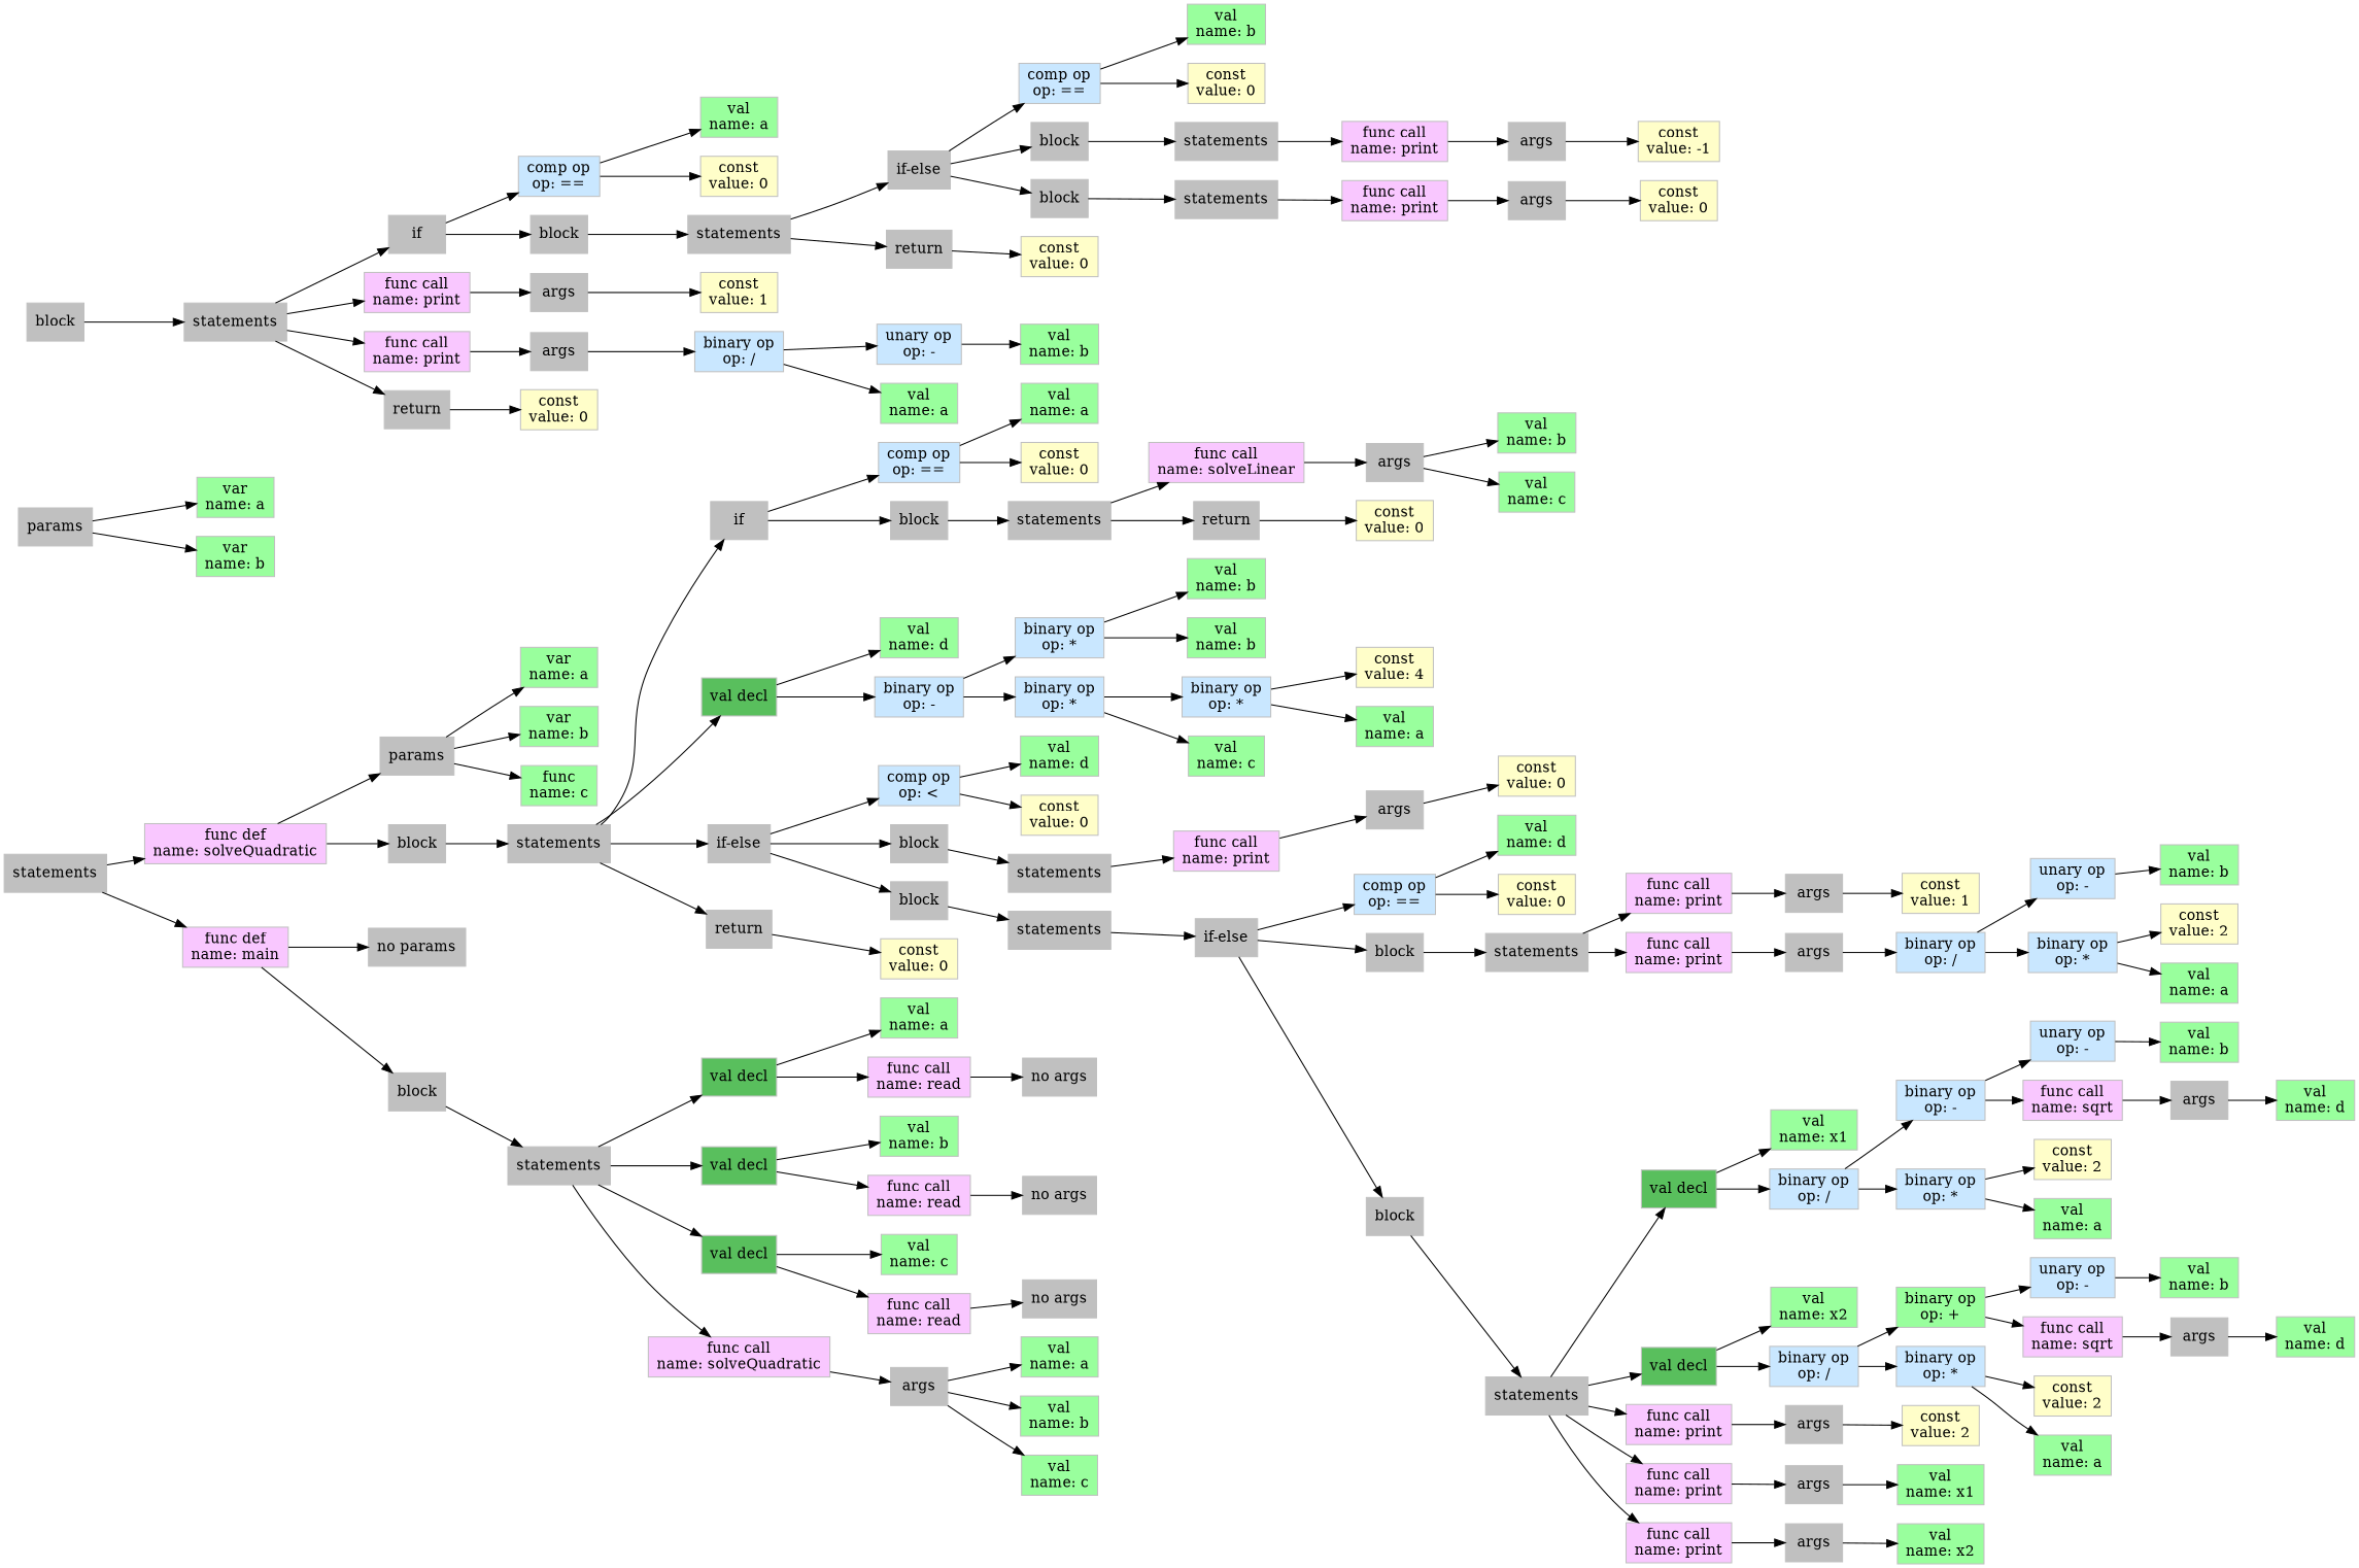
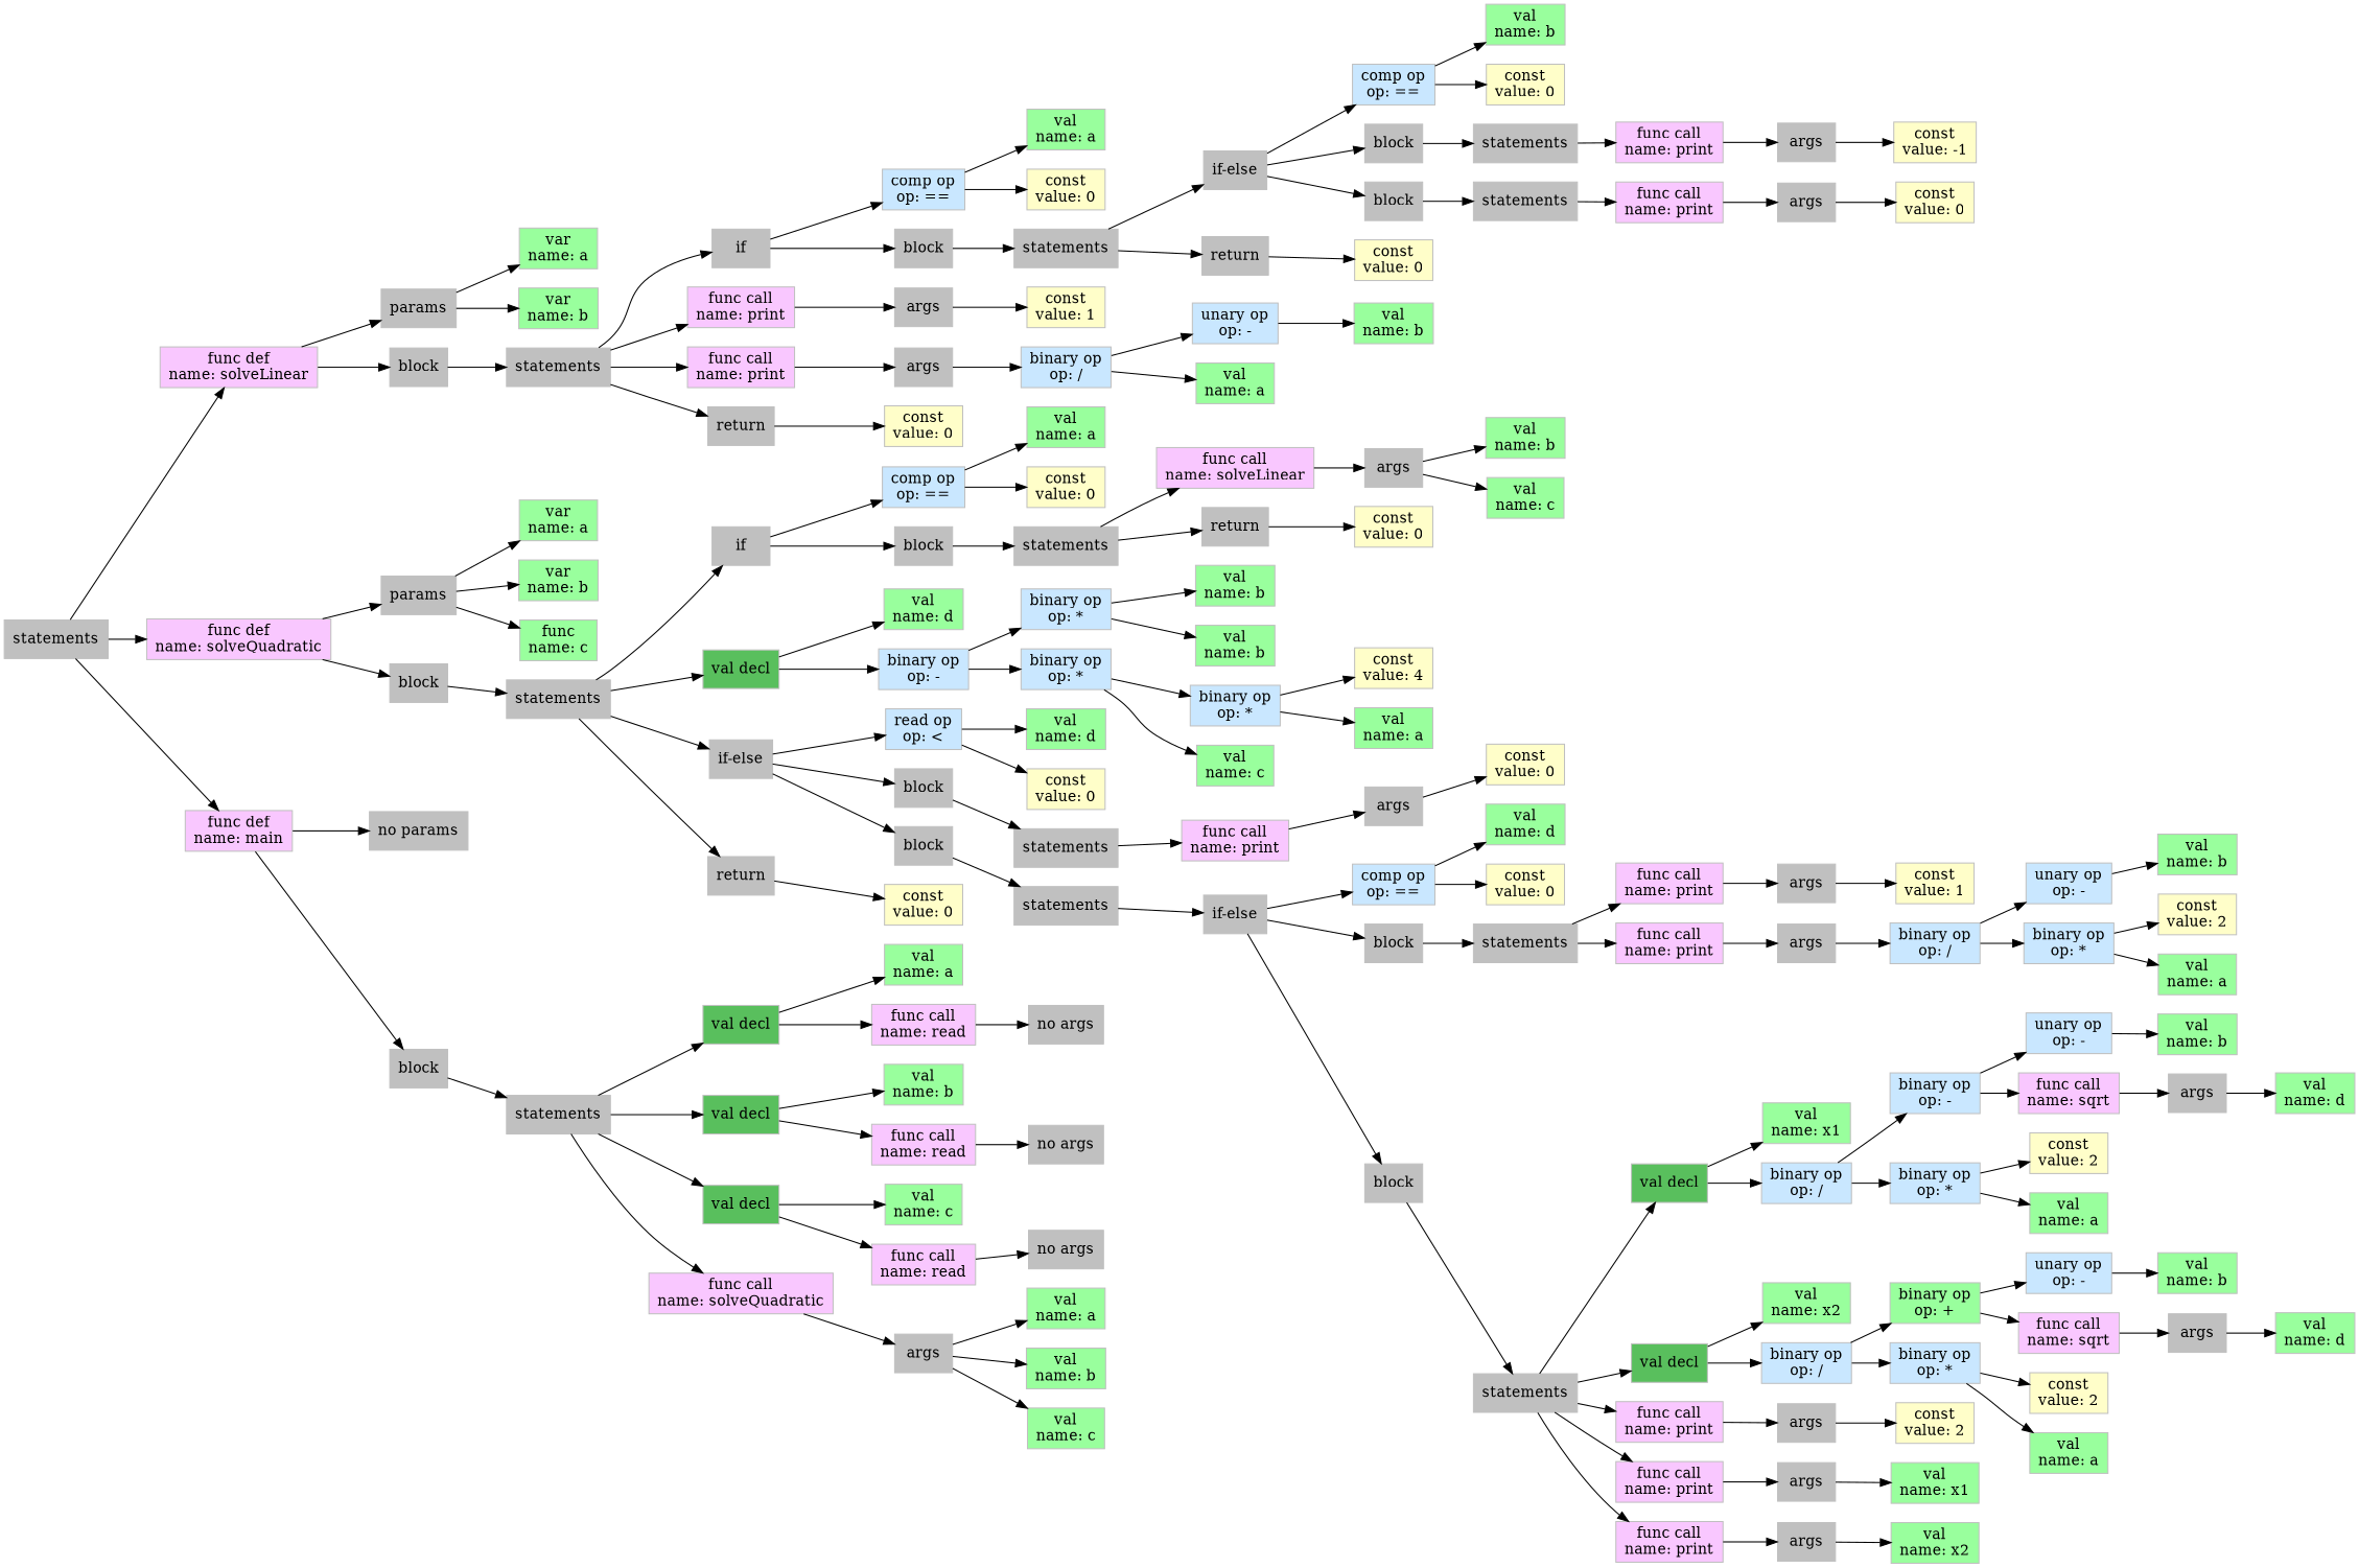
  digraph {
    rankdir=LR
    node [color=grey fillcolor=grey shape=box style=filled]
    n1 [label=statements]
+   n2 [fillcolor="#F9C7FF" label="func def\nname: solveLinear"]
    n3 [fillcolor="#F9C7FF" label="func def\nname: solveQuadratic"]
    n4 [fillcolor="#F9C7FF" label="func def\nname: main"]
    n5 [label=params]
    n6 [label=block]
    n7 [label=params]
    n8 [label=block]
    n9 [label="no params"]
    n10 [label=block]
    n11 [fillcolor="#99FF9D" label="var\nname: a"]
    n12 [fillcolor="#99FF9D" label="var\nname: b"]
    n13 [label=statements]
    n14 [label=if]
    n15 [fillcolor="#F9C7FF" label="func call\nname: print"]
    n16 [fillcolor="#F9C7FF" label="func call\nname: print"]
    n17 [label=return]
    n18 [fillcolor="#C9E7FF" label="comp op\nop: =="]
    n19 [label=block]
    n20 [label=args]
    n21 [label=args]
    n22 [fillcolor="#FFFEC9" label="const\nvalue: 0"]
    n23 [fillcolor="#99FF9D" label="val\nname: a"]
    n24 [fillcolor="#FFFEC9" label="const\nvalue: 0"]
    n25 [label=statements]
    n26 [label="if-else"]
    n27 [label=return]
    n28 [fillcolor="#C9E7FF" label="comp op\nop: =="]
    n29 [label=block]
    n30 [label=block]
    n31 [fillcolor="#FFFEC9" label="const\nvalue: 0"]
    n32 [fillcolor="#99FF9D" label="val\nname: b"]
    n33 [fillcolor="#FFFEC9" label="const\nvalue: 0"]
    n34 [label=statements]
    n35 [label=statements]
    n36 [fillcolor="#F9C7FF" label="func call\nname: print"]
    n37 [label=args]
    n38 [fillcolor="#FFFEC9" label="const\nvalue: -1"]
    n39 [fillcolor="#F9C7FF" label="func call\nname: print"]
    n40 [label=args]
    n41 [fillcolor="#FFFEC9" label="const\nvalue: 0"]
    n42 [fillcolor="#FFFEC9" label="const\nvalue: 1"]
    n43 [fillcolor="#C9E7FF" label="binary op\nop: /"]
    n44 [fillcolor="#C9E7FF" label="unary op\nop: -"]
    n45 [fillcolor="#99FF9D" label="val\nname: a"]
    n46 [fillcolor="#99FF9D" label="val\nname: b"]
    n47 [fillcolor="#99FF9D" label="var\nname: a"]
    n48 [fillcolor="#99FF9D" label="var\nname: b"]
    n49 [fillcolor="#99FF9D" label="func\nname: c"]
    n50 [label=statements]
    n51 [label=if]
    n52 [fillcolor="#59BF5D" label="val decl"]
    n53 [label="if-else"]
    n54 [label=return]
    n55 [fillcolor="#C9E7FF" label="comp op\nop: =="]
    n56 [label=block]
    n57 [fillcolor="#99FF9D" label="val\nname: d"]
    n58 [fillcolor="#C9E7FF" label="binary op\nop: -"]
-   n59 [fillcolor="#C9E7FF" label="comp op\nop: <"]
+   n59 [fillcolor="#C9E7FF" label="read op\nop: <"]
    n60 [label=block]
    n61 [label=block]
    n62 [fillcolor="#FFFEC9" label="const\nvalue: 0"]
    n63 [fillcolor="#99FF9D" label="val\nname: a"]
    n64 [fillcolor="#FFFEC9" label="const\nvalue: 0"]
    n65 [label=statements]
    n66 [fillcolor="#F9C7FF" label="func call\nname: solveLinear"]
    n67 [label=return]
    n68 [label=args]
    n69 [fillcolor="#FFFEC9" label="const\nvalue: 0"]
    n70 [fillcolor="#99FF9D" label="val\nname: b"]
    n71 [fillcolor="#99FF9D" label="val\nname: c"]
    n72 [fillcolor="#C9E7FF" label="binary op\nop: *"]
    n73 [fillcolor="#C9E7FF" label="binary op\nop: *"]
    n74 [fillcolor="#99FF9D" label="val\nname: b"]
    n75 [fillcolor="#99FF9D" label="val\nname: b"]
    n76 [fillcolor="#C9E7FF" label="binary op\nop: *"]
    n77 [fillcolor="#99FF9D" label="val\nname: c"]
    n78 [fillcolor="#FFFEC9" label="const\nvalue: 4"]
    n79 [fillcolor="#99FF9D" label="val\nname: a"]
    n80 [fillcolor="#99FF9D" label="val\nname: d"]
    n81 [fillcolor="#FFFEC9" label="const\nvalue: 0"]
    n82 [label=statements]
    n83 [label=statements]
    n84 [fillcolor="#F9C7FF" label="func call\nname: print"]
    n85 [label=args]
    n86 [fillcolor="#FFFEC9" label="const\nvalue: 0"]
    n87 [label="if-else"]
    n88 [fillcolor="#C9E7FF" label="comp op\nop: =="]
    n89 [label=block]
    n90 [label=block]
    n91 [fillcolor="#99FF9D" label="val\nname: d"]
    n92 [fillcolor="#FFFEC9" label="const\nvalue: 0"]
    n93 [label=statements]
    n94 [label=statements]
    n95 [fillcolor="#F9C7FF" label="func call\nname: print"]
    n96 [fillcolor="#F9C7FF" label="func call\nname: print"]
    n97 [label=args]
    n98 [label=args]
    n99 [fillcolor="#FFFEC9" label="const\nvalue: 1"]
    n100 [fillcolor="#C9E7FF" label="binary op\nop: /"]
    n101 [fillcolor="#C9E7FF" label="unary op\nop: -"]
    n102 [fillcolor="#C9E7FF" label="binary op\nop: *"]
    n103 [fillcolor="#99FF9D" label="val\nname: b"]
    n104 [fillcolor="#FFFEC9" label="const\nvalue: 2"]
    n105 [fillcolor="#99FF9D" label="val\nname: a"]
    n106 [fillcolor="#59BF5D" label="val decl"]
    n107 [fillcolor="#59BF5D" label="val decl"]
    n108 [fillcolor="#F9C7FF" label="func call\nname: print"]
    n109 [fillcolor="#F9C7FF" label="func call\nname: print"]
    n110 [fillcolor="#F9C7FF" label="func call\nname: print"]
    n111 [fillcolor="#99FF9D" label="val\nname: x1"]
    n112 [fillcolor="#C9E7FF" label="binary op\nop: /"]
    n113 [fillcolor="#99FF9D" label="val\nname: x2"]
    n114 [fillcolor="#C9E7FF" label="binary op\nop: /"]
    n115 [label=args]
    n116 [label=args]
    n117 [label=args]
    n118 [fillcolor="#C9E7FF" label="binary op\nop: -"]
    n119 [fillcolor="#C9E7FF" label="binary op\nop: *"]
    n120 [fillcolor="#C9E7FF" label="unary op\nop: -"]
    n121 [fillcolor="#F9C7FF" label="func call\nname: sqrt"]
    n122 [fillcolor="#FFFEC9" label="const\nvalue: 2"]
    n123 [fillcolor="#99FF9D" label="val\nname: a"]
    n124 [fillcolor="#99FF9D" label="val\nname: b"]
    n125 [label=args]
    n126 [fillcolor="#99FF9D" label="val\nname: d"]
    n127 [fillcolor="#99FF9D" label="binary op\nop: +"]
    n128 [fillcolor="#C9E7FF" label="binary op\nop: *"]
    n129 [fillcolor="#C9E7FF" label="unary op\nop: -"]
    n130 [fillcolor="#F9C7FF" label="func call\nname: sqrt"]
    n131 [fillcolor="#FFFEC9" label="const\nvalue: 2"]
    n132 [fillcolor="#99FF9D" label="val\nname: a"]
    n133 [fillcolor="#99FF9D" label="val\nname: b"]
    n134 [label=args]
    n135 [fillcolor="#99FF9D" label="val\nname: d"]
    n136 [fillcolor="#FFFEC9" label="const\nvalue: 2"]
    n137 [fillcolor="#99FF9D" label="val\nname: x1"]
    n138 [fillcolor="#99FF9D" label="val\nname: x2"]
    n139 [label=statements]
    n140 [fillcolor="#59BF5D" label="val decl"]
    n141 [fillcolor="#59BF5D" label="val decl"]
    n142 [fillcolor="#59BF5D" label="val decl"]
    n143 [fillcolor="#F9C7FF" label="func call\nname: solveQuadratic"]
    n144 [fillcolor="#99FF9D" label="val\nname: a"]
    n145 [fillcolor="#F9C7FF" label="func call\nname: read"]
    n146 [fillcolor="#99FF9D" label="val\nname: b"]
    n147 [fillcolor="#F9C7FF" label="func call\nname: read"]
    n148 [fillcolor="#99FF9D" label="val\nname: c"]
    n149 [fillcolor="#F9C7FF" label="func call\nname: read"]
    n150 [label=args]
    n151 [label="no args"]
    n152 [label="no args"]
    n153 [label="no args"]
    n154 [fillcolor="#99FF9D" label="val\nname: a"]
    n155 [fillcolor="#99FF9D" label="val\nname: b"]
    n156 [fillcolor="#99FF9D" label="val\nname: c"]
+   n1 -> n2
    n1 -> n3
    n1 -> n4
+   n2 -> n5
+   n2 -> n6
    n3 -> n7
    n3 -> n8
    n4 -> n9
    n4 -> n10
    n5 -> n11
    n5 -> n12
    n6 -> n13
    n7 -> n47
    n7 -> n48
    n7 -> n49
    n8 -> n50
    n10 -> n139
    n13 -> n14
    n13 -> n15
    n13 -> n16
    n13 -> n17
    n14 -> n18
    n14 -> n19
    n15 -> n20
    n16 -> n21
    n17 -> n22
    n18 -> n23
    n18 -> n24
    n19 -> n25
    n20 -> n42
    n21 -> n43
    n25 -> n26
    n25 -> n27
    n26 -> n28
    n26 -> n29
    n26 -> n30
    n27 -> n31
    n28 -> n32
    n28 -> n33
    n29 -> n34
    n30 -> n35
    n34 -> n36
    n35 -> n39
    n36 -> n37
    n37 -> n38
    n39 -> n40
    n40 -> n41
    n43 -> n44
    n43 -> n45
    n44 -> n46
    n50 -> n51
    n50 -> n52
    n50 -> n53
    n50 -> n54
    n51 -> n55
    n51 -> n56
    n52 -> n57
    n52 -> n58
    n53 -> n59
    n53 -> n60
    n53 -> n61
    n54 -> n62
    n55 -> n63
    n55 -> n64
    n56 -> n65
    n58 -> n72
    n58 -> n73
    n59 -> n80
    n59 -> n81
    n60 -> n82
    n61 -> n83
    n65 -> n66
    n65 -> n67
    n66 -> n68
    n67 -> n69
    n68 -> n70
    n68 -> n71
    n72 -> n74
    n72 -> n75
    n73 -> n76
    n73 -> n77
    n76 -> n78
    n76 -> n79
    n82 -> n84
    n83 -> n87
    n84 -> n85
    n85 -> n86
    n87 -> n88
    n87 -> n89
    n87 -> n90
    n88 -> n91
    n88 -> n92
    n89 -> n93
    n90 -> n94
    n93 -> n95
    n93 -> n96
    n94 -> n106
    n94 -> n107
    n94 -> n108
    n94 -> n109
    n94 -> n110
    n95 -> n97
    n96 -> n98
    n97 -> n99
    n98 -> n100
    n100 -> n101
    n100 -> n102
    n101 -> n103
    n102 -> n104
    n102 -> n105
    n106 -> n111
    n106 -> n112
    n107 -> n113
    n107 -> n114
    n108 -> n115
    n109 -> n116
    n110 -> n117
    n112 -> n118
    n112 -> n119
    n114 -> n127
    n114 -> n128
    n115 -> n136
    n116 -> n137
    n117 -> n138
    n118 -> n120
    n118 -> n121
    n119 -> n122
    n119 -> n123
    n120 -> n124
    n121 -> n125
    n125 -> n126
    n127 -> n129
    n127 -> n130
    n128 -> n131
    n128 -> n132
    n129 -> n133
    n130 -> n134
    n134 -> n135
    n139 -> n140
    n139 -> n141
    n139 -> n142
    n139 -> n143
    n140 -> n144
    n140 -> n145
    n141 -> n146
    n141 -> n147
    n142 -> n148
    n142 -> n149
    n143 -> n150
    n145 -> n151
    n147 -> n152
    n149 -> n153
    n150 -> n154
    n150 -> n155
    n150 -> n156
  }
